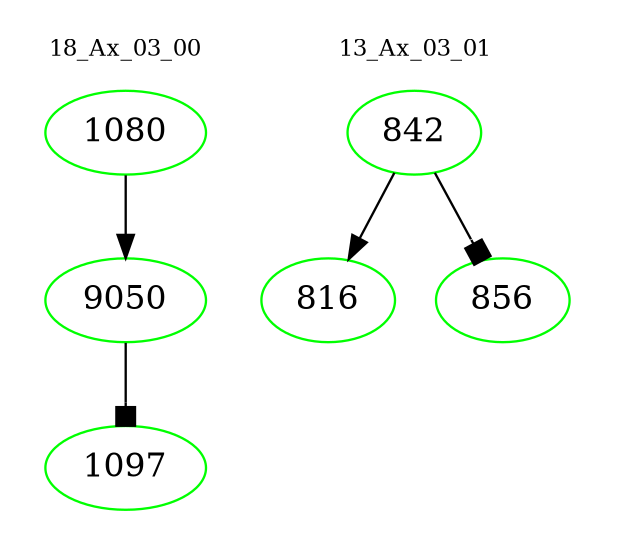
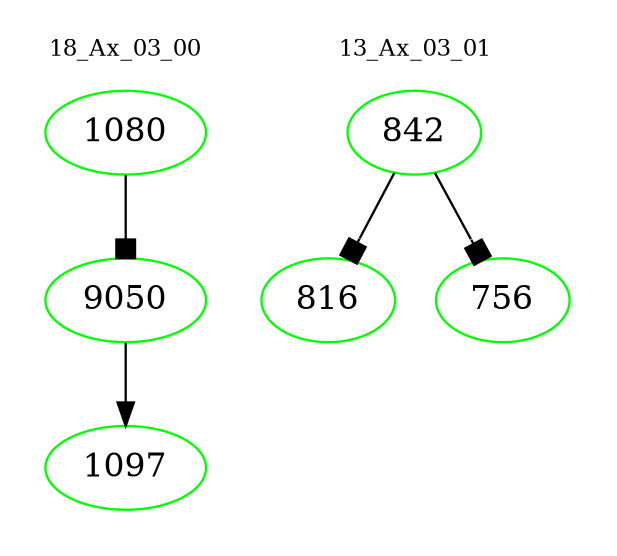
  digraph {
    node [color=green]
    edge [arrowhead=box color=black]
    n1 [label=1080]
    n2 [label=9050]
    n3 [label=1097]
    n4 [label=842]
    n5 [label=816]
-   n6 [label=856]
+   n6 [label=756]
    subgraph cluster_1 {
      color=white
      fontsize=10
      label="18_Ax_03_00"
      n1
      n2
      n3
    }
    subgraph cluster_2 {
      color=white
      fontsize=10
      label="13_Ax_03_01"
      n4
      n5
      n6
    }
-   n1 -> n2 [arrowhead=normal]
-   n2 -> n3
-   n4 -> n5 [arrowhead=normal]
+   n1 -> n2
+   n2 -> n3 [arrowhead=normal]
+   n4 -> n5
    n4 -> n6
  }
